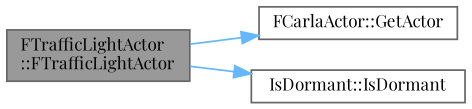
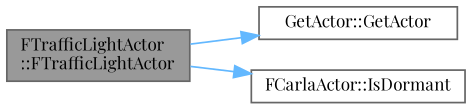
  digraph {
    fontname="Playfair Display"
    rankdir=LR
    node [color=grey40 fillcolor=white fontname="Playfair Display" fontsize=10 shape=box style=filled]
    edge [color=steelblue1 fontname="Playfair Display" fontsize=10 labelfontname=Helvetica labelfontsize=10 style=solid]
    n1 [color=gray40 fillcolor=grey60 fontcolor=black height=0.2 label="FTrafficLightActor\l::FTrafficLightActor" width=0.4]
-   n2 [height=0.2 label="FCarlaActor::GetActor" width=0.4]
-   n3 [height=0.2 label="IsDormant::IsDormant" width=0.4]
+   n2 [height=0.2 label="GetActor::GetActor" width=0.4]
+   n3 [height=0.2 label="FCarlaActor::IsDormant" width=0.4]
    n1 -> n2
    n1 -> n3
  }
